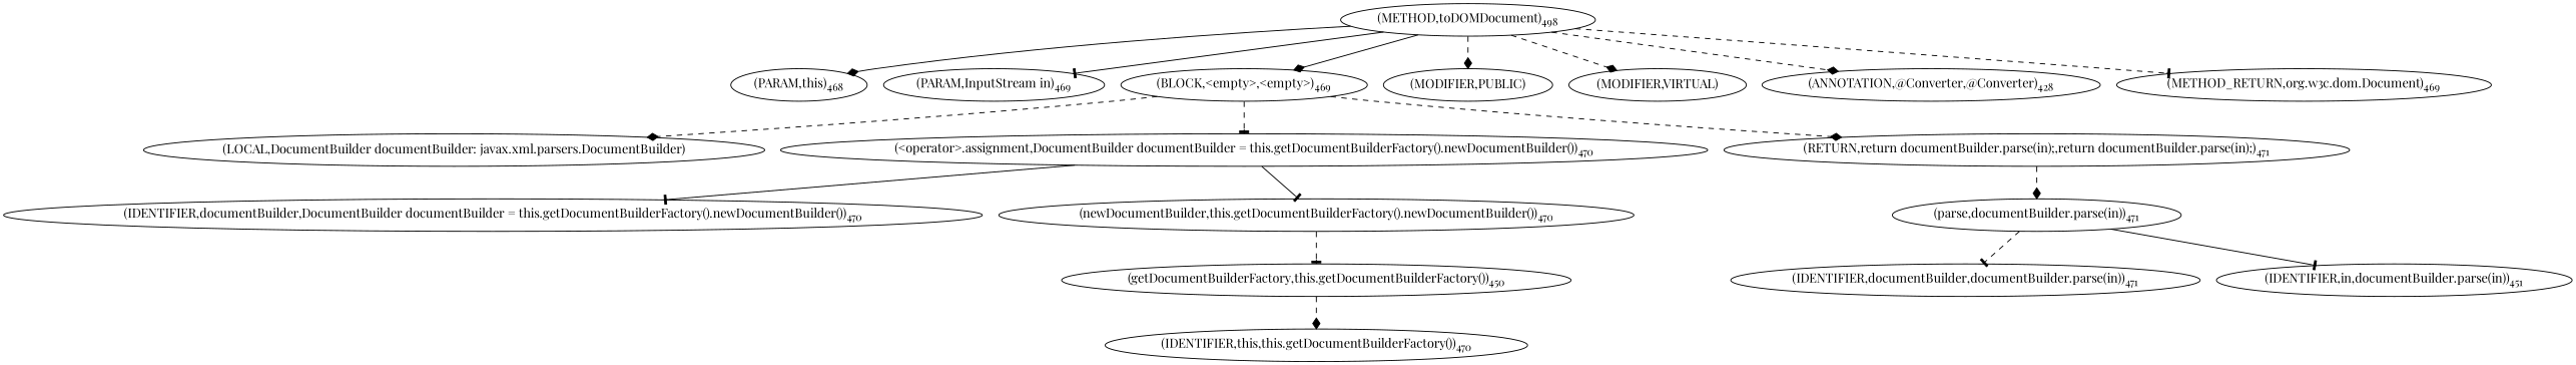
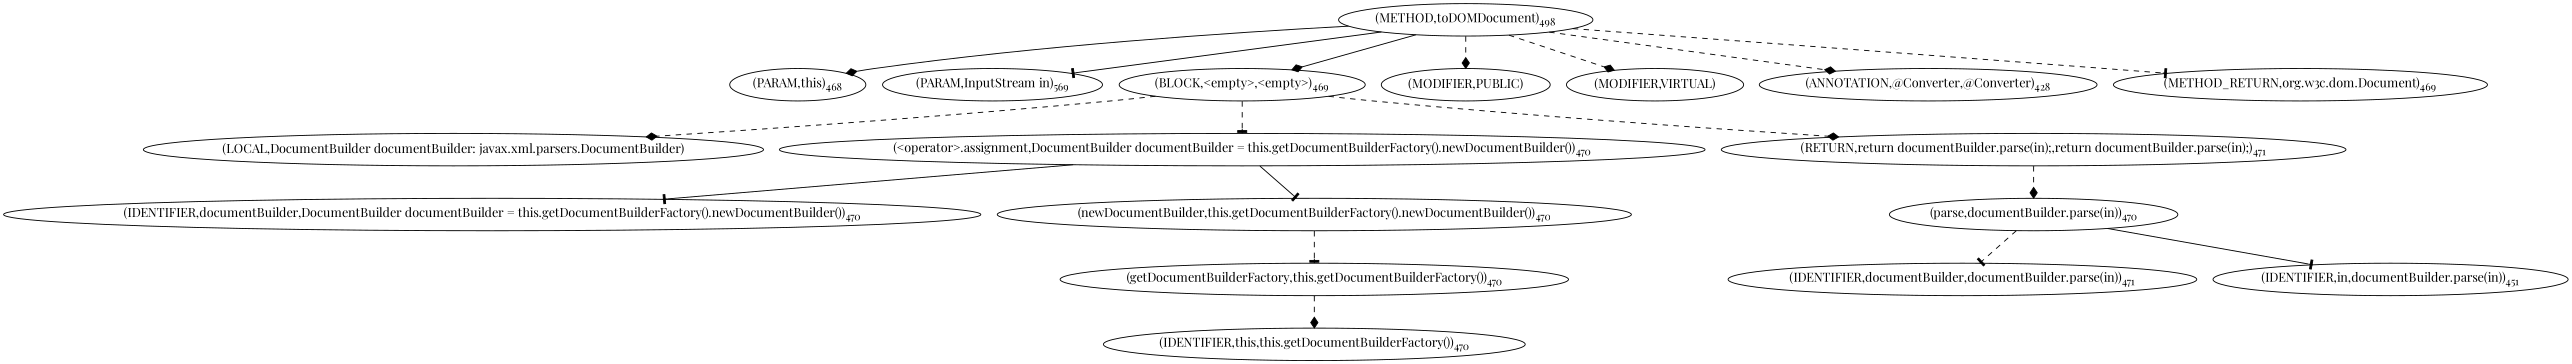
  digraph {
    fontname="Playfair Display"
    node [fontname="Playfair Display"]
    edge [arrowhead=diamond fontname="Playfair Display" style=dashed]
    n1 [label=<(METHOD,toDOMDocument)<SUB>498</SUB>>]
    n2 [label=<(PARAM,this)<SUB>468</SUB>>]
-   n3 [label=<(PARAM,InputStream in)<SUB>469</SUB>>]
+   n3 [label=<(PARAM,InputStream in)<SUB>569</SUB>>]
    n4 [label=<(BLOCK,&lt;empty&gt;,&lt;empty&gt;)<SUB>469</SUB>>]
    n5 [label=<(MODIFIER,PUBLIC)>]
    n6 [label=<(MODIFIER,VIRTUAL)>]
    n7 [label=<(ANNOTATION,@Converter,@Converter)<SUB>428</SUB>>]
    n8 [label=<(METHOD_RETURN,org.w3c.dom.Document)<SUB>469</SUB>>]
    n9 [label=<(LOCAL,DocumentBuilder documentBuilder: javax.xml.parsers.DocumentBuilder)>]
    n10 [label=<(&lt;operator&gt;.assignment,DocumentBuilder documentBuilder = this.getDocumentBuilderFactory().newDocumentBuilder())<SUB>470</SUB>>]
    n11 [label=<(RETURN,return documentBuilder.parse(in);,return documentBuilder.parse(in);)<SUB>471</SUB>>]
    n12 [label=<(IDENTIFIER,documentBuilder,DocumentBuilder documentBuilder = this.getDocumentBuilderFactory().newDocumentBuilder())<SUB>470</SUB>>]
    n13 [label=<(newDocumentBuilder,this.getDocumentBuilderFactory().newDocumentBuilder())<SUB>470</SUB>>]
-   n14 [label=<(parse,documentBuilder.parse(in))<SUB>471</SUB>>]
-   n15 [label=<(getDocumentBuilderFactory,this.getDocumentBuilderFactory())<SUB>450</SUB>>]
+   n14 [label=<(parse,documentBuilder.parse(in))<SUB>470</SUB>>]
+   n15 [label=<(getDocumentBuilderFactory,this.getDocumentBuilderFactory())<SUB>470</SUB>>]
    n16 [label=<(IDENTIFIER,this,this.getDocumentBuilderFactory())<SUB>470</SUB>>]
    n17 [label=<(IDENTIFIER,documentBuilder,documentBuilder.parse(in))<SUB>471</SUB>>]
    n18 [label=<(IDENTIFIER,in,documentBuilder.parse(in))<SUB>451</SUB>>]
    n1 -> n2 [style=solid]
    n1 -> n3 [arrowhead=tee style=solid]
    n1 -> n4 [style=solid]
    n1 -> n5
    n1 -> n6
    n1 -> n7
    n1 -> n8 [arrowhead=tee]
    n4 -> n9
    n4 -> n10 [arrowhead=tee]
    n4 -> n11
    n10 -> n12 [arrowhead=tee style=solid]
    n10 -> n13 [arrowhead=tee style=solid]
    n11 -> n14
    n13 -> n15 [arrowhead=tee]
    n14 -> n17 [arrowhead=tee]
    n14 -> n18 [arrowhead=tee style=solid]
    n15 -> n16
  }
